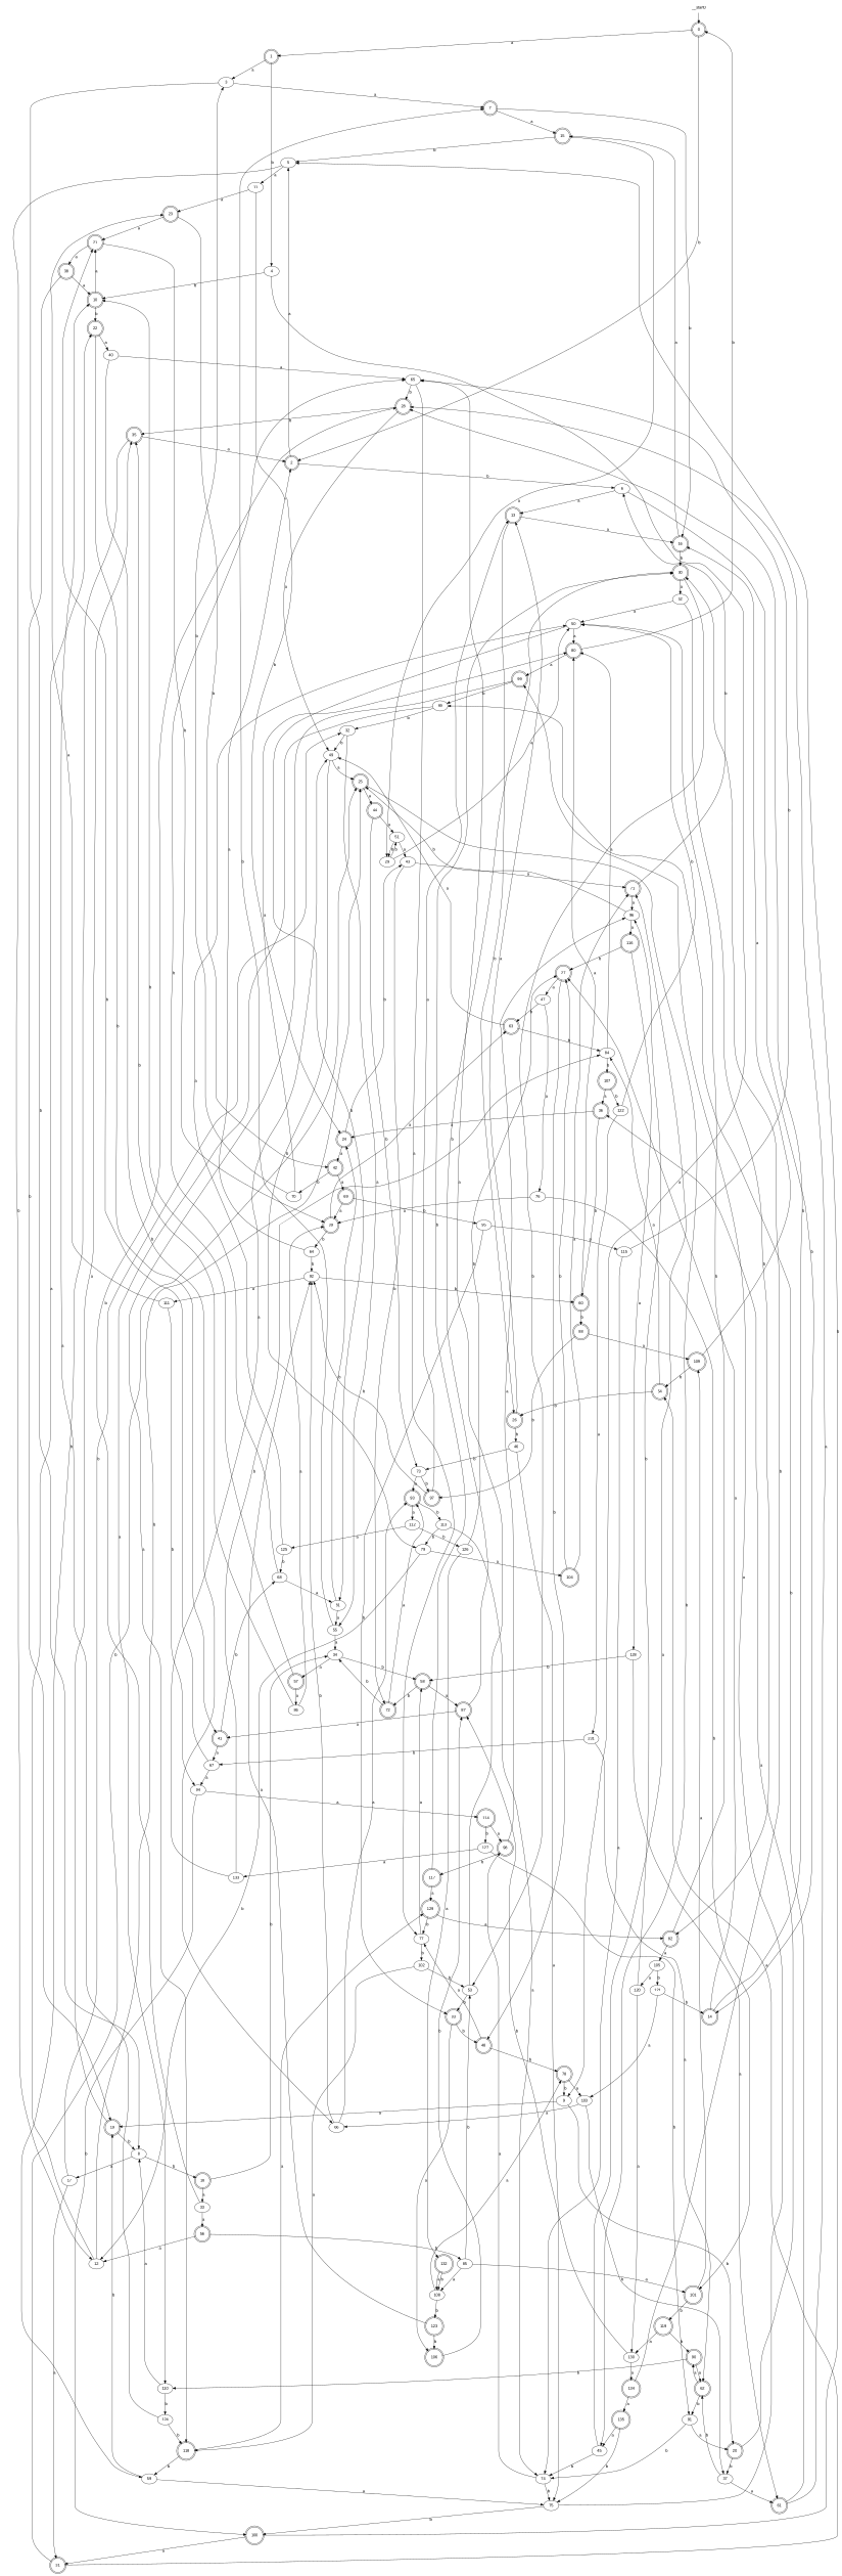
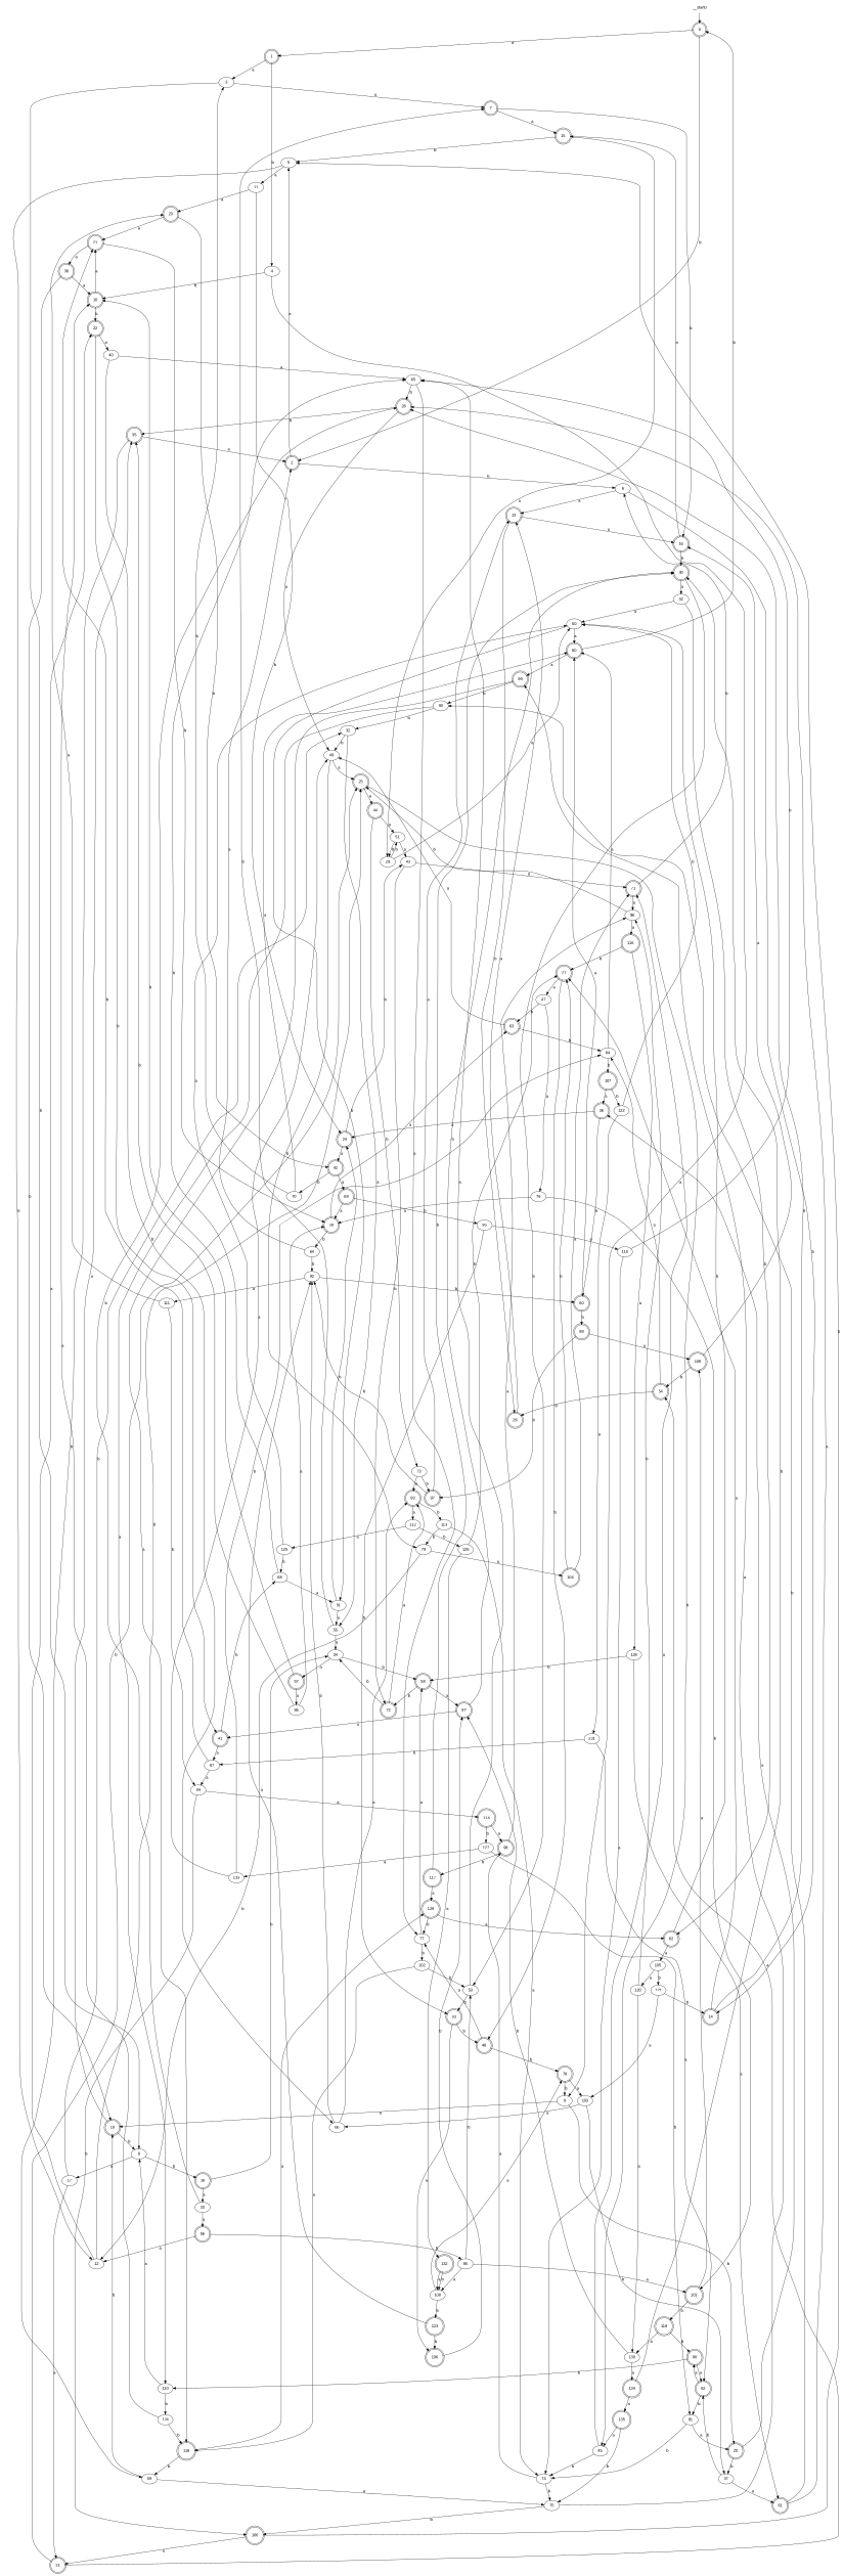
  digraph {
    fontname="Liberation Sans"
    node [fontname="Liberation Sans"]
    edge [fontname="Liberation Sans"]
    __start0 [shape=none]
    0 [shape=doublecircle]
    1 [shape=doublecircle]
    2 [shape=doublecircle]
    3
    4
    5
    6
    7 [shape=doublecircle]
    8
    9
    10 [shape=doublecircle]
    11
    12
    13 [shape=doublecircle]
    14 [shape=doublecircle]
    15 [shape=doublecircle]
    16 [shape=doublecircle]
    17
    18 [shape=doublecircle]
    19 [shape=doublecircle]
    20 [shape=doublecircle]
    21 [shape=doublecircle]
    22 [shape=doublecircle]
    23 [shape=doublecircle]
    24 [shape=doublecircle]
    25 [shape=doublecircle]
    26 [shape=doublecircle]
    27 [shape=doublecircle]
    28 [shape=doublecircle]
    29
    30 [shape=doublecircle]
    31 [shape=doublecircle]
    32
    33
    34
    35 [shape=doublecircle]
    36 [shape=doublecircle]
    37
    38 [shape=doublecircle]
    39 [shape=doublecircle]
    40
    41 [shape=doublecircle]
    42 [shape=doublecircle]
    43
    44 [shape=doublecircle]
    45
-   46
    47
    48 [shape=doublecircle]
    49
    50
    51
    52
    53
    54 [shape=doublecircle]
    55
    56 [shape=doublecircle]
    57 [shape=doublecircle]
    58 [shape=doublecircle]
    59
    60 [shape=doublecircle]
    61 [shape=doublecircle]
    62 [shape=doublecircle]
    63 [shape=doublecircle]
    64
    65
    66
    67
    68
    69 [shape=doublecircle]
    70
    71 [shape=doublecircle]
    72 [shape=doublecircle]
    73
    74
    75
    76
    77
    78 [shape=doublecircle]
    79
    80 [shape=doublecircle]
    81
    82 [shape=doublecircle]
    83 [shape=doublecircle]
    84
    85
    86
    87 [shape=doublecircle]
    88 [shape=doublecircle]
    89
    90 [shape=doublecircle]
    91
    92
    93 [shape=doublecircle]
    94
    95
    96
    97 [shape=doublecircle]
    98 [shape=doublecircle]
    99 [shape=doublecircle]
    100 [shape=doublecircle]
    101 [shape=doublecircle]
    102
    103
    104 [shape=doublecircle]
    105
    106 [shape=doublecircle]
    107 [shape=doublecircle]
    108
    109 [shape=doublecircle]
    110
    111
    112
    113
    114 [shape=doublecircle]
    115
    116 [shape=doublecircle]
    117 [shape=doublecircle]
    118 [shape=doublecircle]
    119 [shape=doublecircle]
    120
    121
    122
    123 [shape=doublecircle]
    124
    125
    126
    127
    128
    129 [shape=doublecircle]
    130
    n133 [label=231]
    132 [shape=doublecircle]
    133
    134 [shape=doublecircle]
    135 [shape=doublecircle]
    __start0 -> 0
    0 -> 1 [label=a]
    0 -> 2 [label=b]
    1 -> 3 [label=a]
    1 -> 4 [label=b]
    2 -> 5 [label=a]
    2 -> 6 [label=b]
    3 -> 7 [label=a]
    3 -> 8 [label=b]
    4 -> 9 [label=a]
    4 -> 10 [label=b]
    5 -> 11 [label=a]
    5 -> 12 [label=b]
    6 -> 13 [label=a]
    6 -> 14 [label=b]
    7 -> 15 [label=a]
    7 -> 16 [label=b]
    8 -> 17 [label=a]
    8 -> 18 [label=b]
    9 -> 19 [label=a]
    9 -> 20 [label=b]
    10 -> 21 [label=a]
    10 -> 22 [label=b]
    11 -> 23 [label=a]
    11 -> 24 [label=b]
    12 -> 22 [label=a]
    12 -> 25 [label=b]
    13 -> 16 [label=a]
    13 -> 26 [label=b]
    14 -> 27 [label=a]
    14 -> 28 [label=b]
    15 -> 5 [label=b]
    15 -> 29 [label=a]
    16 -> 15 [label=a]
    16 -> 30 [label=b]
    17 -> 31 [label=a]
    17 -> 32 [label=b]
    18 -> 33 [label=a]
    18 -> 34 [label=b]
    19 -> 8 [label=b]
    19 -> 35 [label=a]
    20 -> 36 [label=a]
    20 -> 37 [label=b]
    21 -> 38 [label=a]
    21 -> 39 [label=b]
    22 -> 40 [label=a]
    22 -> 41 [label=b]
    23 -> 21 [label=a]
    23 -> 42 [label=b]
    24 -> 42 [label=a]
    24 -> 43 [label=b]
    25 -> 44 [label=a]
    25 -> 45 [label=b]
    26 -> 13 [label=a]
-   26 -> 46 [label=b]
    27 -> 47 [label=a]
    27 -> 48 [label=b]
    28 -> 35 [label=b]
    28 -> 49 [label=a]
    29 -> 50 [label=a]
    29 -> 51 [label=b]
    30 -> 52 [label=a]
    30 -> 53 [label=b]
    31 -> 25 [label=b]
    31 -> 54 [label=a]
    32 -> 49 [label=b]
    32 -> 55 [label=a]
    33 -> 28 [label=b]
    33 -> 56 [label=a]
    34 -> 57 [label=a]
    34 -> 58 [label=b]
    35 -> 2 [label=a]
    35 -> 59 [label=b]
    36 -> 24 [label=a]
    36 -> 60 [label=b]
    37 -> 61 [label=a]
    37 -> 62 [label=b]
    38 -> 10 [label=a]
    38 -> 19 [label=b]
    39 -> 63 [label=a]
    39 -> 64 [label=b]
    40 -> 65 [label=a]
    40 -> 66 [label=b]
    41 -> 67 [label=a]
    41 -> 68 [label=b]
    42 -> 69 [label=a]
    42 -> 70 [label=b]
    43 -> 71 [label=a]
    43 -> 72 [label=b]
    44 -> 51 [label=a]
    44 -> 73 [label=b]
    45 -> 71 [label=a]
    45 -> 74 [label=b]
-   46 -> 73 [label=b]
-   46 -> 75 [label=a]
    47 -> 63 [label=b]
    47 -> 76 [label=a]
    48 -> 77 [label=a]
    48 -> 78 [label=b]
    49 -> 25 [label=a]
    49 -> 79 [label=b]
    50 -> 80 [label=a]
    50 -> 81 [label=b]
    51 -> 29 [label=b]
    51 -> 43 [label=a]
    52 -> 50 [label=a]
    52 -> 82 [label=b]
    53 -> 65 [label=a]
    53 -> 83 [label=b]
    54 -> 26 [label=b]
    54 -> 84 [label=a]
    55 -> 7 [label=b]
    55 -> 34 [label=a]
    56 -> 12 [label=a]
    56 -> 85 [label=b]
    57 -> 10 [label=b]
    57 -> 86 [label=a]
    58 -> 72 [label=b]
    58 -> 87 [label=a]
    59 -> 19 [label=b]
    59 -> 75 [label=a]
    60 -> 80 [label=a]
    60 -> 88 [label=b]
    61 -> 28 [label=a]
    61 -> 89 [label=b]
    62 -> 90 [label=a]
    62 -> 91 [label=b]
    63 -> 49 [label=a]
    63 -> 84 [label=b]
    64 -> 2 [label=a]
    64 -> 92 [label=b]
    65 -> 28 [label=b]
    65 -> 77 [label=a]
    66 -> 92 [label=b]
    66 -> 93 [label=a]
    67 -> 21 [label=b]
    67 -> 94 [label=a]
    68 -> 65 [label=b]
    68 -> 81 [label=a]
    69 -> 39 [label=a]
    69 -> 95 [label=b]
    70 -> 3 [label=b]
    70 -> 80 [label=a]
    71 -> 6 [label=b]
    71 -> 96 [label=a]
    72 -> 34 [label=b]
    72 -> 93 [label=a]
    73 -> 93 [label=a]
    73 -> 97 [label=b]
    74 -> 75 [label=b]
    74 -> 98 [label=a]
    75 -> 99 [label=a]
    75 -> 100 [label=b]
    76 -> 39 [label=a]
    76 -> 101 [label=b]
    77 -> 58 [label=a]
    77 -> 102 [label=b]
    78 -> 9 [label=b]
    78 -> 103 [label=a]
    79 -> 12 [label=b]
    79 -> 104 [label=a]
    80 -> 0 [label=b]
    80 -> 99 [label=a]
    81 -> 24 [label=b]
    81 -> 55 [label=a]
    82 -> 50 [label=b]
    82 -> 105 [label=a]
    83 -> 48 [label=b]
    83 -> 106 [label=a]
    84 -> 80 [label=a]
    84 -> 107 [label=b]
    85 -> 53 [label=b]
    85 -> 101 [label=a]
    85 -> 108 [label=a]
    86 -> 35 [label=b]
    86 -> 39 [label=a]
    87 -> 30 [label=b]
    87 -> 41 [label=a]
    88 -> 97 [label=b]
    88 -> 109 [label=a]
    89 -> 32 [label=b]
    89 -> 110 [label=a]
    90 -> 62 [label=a]
    90 -> 110 [label=b]
    91 -> 20 [label=a]
    91 -> 74 [label=b]
    92 -> 60 [label=b]
    92 -> 111 [label=a]
    93 -> 112 [label=a]
    93 -> 113 [label=b]
    94 -> 100 [label=b]
    94 -> 114 [label=a]
    95 -> 83 [label=b]
    95 -> 115 [label=a]
    96 -> 25 [label=b]
    96 -> 116 [label=a]
    97 -> 13 [label=a]
    97 -> 92 [label=b]
    98 -> 96 [label=a]
    98 -> 117 [label=b]
    99 -> 89 [label=b]
    99 -> 118 [label=a]
    100 -> 5 [label=b]
    100 -> 31 [label=a]
    101 -> 109 [label=a]
    101 -> 119 [label=b]
    102 -> 53 [label=b]
    102 -> 118 [label=a]
    103 -> 37 [label=b]
    103 -> 66 [label=a]
    104 -> 27 [label=b]
    104 -> 71 [label=a]
    105 -> 120 [label=a]
    105 -> 121 [label=b]
    106 -> 87 [label=b]
    107 -> 36 [label=a]
    107 -> 122 [label=b]
    108 -> 78 [label=a]
    108 -> 123 [label=b]
    109 -> 16 [label=a]
    109 -> 54 [label=b]
    110 -> 8 [label=a]
    110 -> 124 [label=b]
    111 -> 23 [label=a]
    111 -> 94 [label=b]
    112 -> 125 [label=a]
    112 -> 126 [label=b]
    113 -> 74 [label=a]
    113 -> 79 [label=b]
    114 -> 98 [label=a]
    114 -> 127 [label=b]
    115 -> 65 [label=b]
    115 -> 74 [label=a]
    116 -> 27 [label=b]
    116 -> 128 [label=a]
    117 -> 30 [label=b]
    117 -> 129 [label=a]
    118 -> 59 [label=b]
    118 -> 129 [label=a]
    119 -> 90 [label=b]
    119 -> 130 [label=a]
    120 -> 96 [label=b]
    120 -> 130 [label=a]
    121 -> 14 [label=b]
    121 -> 103 [label=a]
    122 -> 50 [label=b]
    122 -> n133 [label=a]
    123 -> 92 [label=a]
    123 -> 106 [label=b]
    124 -> 10 [label=a]
    124 -> 118 [label=b]
    125 -> 50 [label=a]
    125 -> 68 [label=b]
    126 -> 27 [label=b]
    126 -> 132 [label=a]
    127 -> 91 [label=b]
    127 -> 133 [label=a]
    128 -> 58 [label=b]
    128 -> 61 [label=a]
    129 -> 77 [label=b]
    129 -> 82 [label=a]
    130 -> 87 [label=b]
    130 -> 134 [label=a]
    n133 -> 62 [label=a]
    n133 -> 67 [label=b]
    132 -> 108 [label=a]
    132 -> 108 [label=b]
    133 -> 49 [label=a]
    133 -> 84 [label=b]
    134 -> 30 [label=b]
    134 -> 135 [label=a]
    135 -> 45 [label=a]
    135 -> 75 [label=b]
  }
